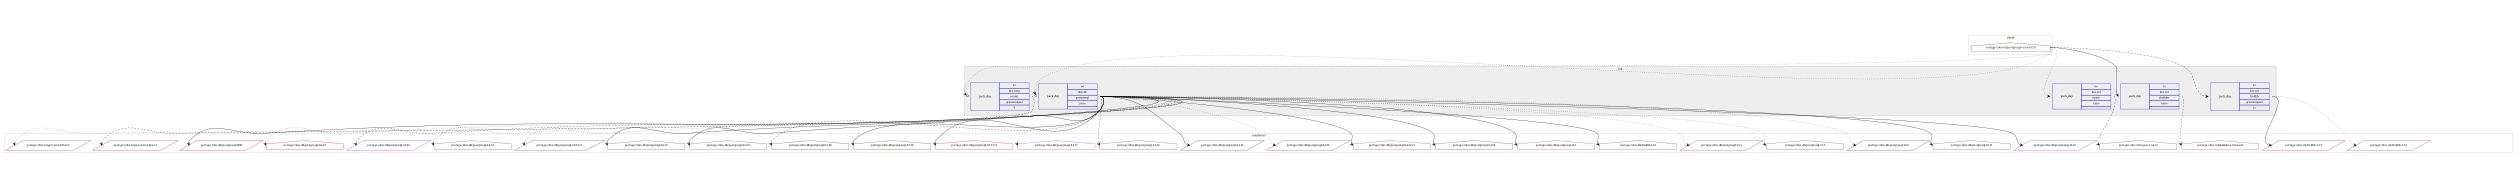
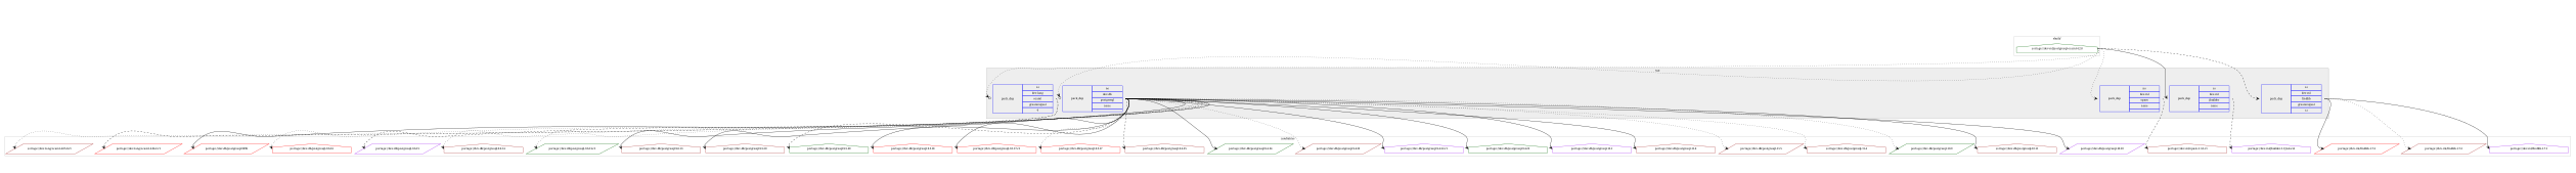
  digraph {
    compound=true
    concentrate=true
    fontname="Noto Serif"
    fontsize=10
    newrank=true
    rankdir=TB
    ranksep=1.5
    node [color=brown fontname="Noto Serif" fontsize=10 shape=house]
    edge [arrowhead=vee fontname="Noto Serif" headport=w style=solid tailport=e weight=100]
    n1 [color=darkgreen label="portage://dev-ml/postgresql-ocaml-4.2.0" width=4]
    n2 [color=blue label=<<TABLE BORDER="0" CELLBORDER="1" CELLSPACING="0" CELLPADDING="4" WIDTH="220"><TR><TD ROWSPAN="6" CELLPADDING="30">pack_dep</TD></TR><TR><TD WIDTH="110">no</TD></TR><TR><TD>dev-ml</TD></TR><TR><TD>findlib</TD></TR><TR><TD>greaterequal</TD></TR><TR><TD>1.5</TD></TR></TABLE>> shape=none]
    n3 [color=blue label=<<TABLE BORDER="0" CELLBORDER="1" CELLSPACING="0" CELLPADDING="4" WIDTH="220"><TR><TD ROWSPAN="6" CELLPADDING="30">pack_dep</TD></TR><TR><TD WIDTH="110">no</TD></TR><TR><TD>dev-ml</TD></TR><TR><TD>jbuilder</TD></TR><TR><TD>none</TD></TR><TR><TD></TD></TR></TABLE>> shape=none]
    n4 [color=blue label=<<TABLE BORDER="0" CELLBORDER="1" CELLSPACING="0" CELLPADDING="4" WIDTH="220"><TR><TD ROWSPAN="6" CELLPADDING="30">pack_dep</TD></TR><TR><TD WIDTH="110">no</TD></TR><TR><TD>dev-ml</TD></TR><TR><TD>opam</TD></TR><TR><TD>none</TD></TR><TR><TD></TD></TR></TABLE>> shape=none]
    n5 [color=blue label=<<TABLE BORDER="0" CELLBORDER="1" CELLSPACING="0" CELLPADDING="4" WIDTH="220"><TR><TD ROWSPAN="6" CELLPADDING="30">pack_dep</TD></TR><TR><TD WIDTH="110">no</TD></TR><TR><TD>dev-db</TD></TR><TR><TD>postgresql</TD></TR><TR><TD>none</TD></TR><TR><TD></TD></TR></TABLE>> shape=none]
    n6 [color=blue label=<<TABLE BORDER="0" CELLBORDER="1" CELLSPACING="0" CELLPADDING="4" WIDTH="220"><TR><TD ROWSPAN="6" CELLPADDING="30">pack_dep</TD></TR><TR><TD WIDTH="110">no</TD></TR><TR><TD>dev-lang</TD></TR><TR><TD>ocaml</TD></TR><TR><TD>greaterequal</TD></TR><TR><TD>4</TD></TR></TABLE>> shape=none]
+   n7 [color=purple label="portage://dev-ml/findlib-1.7.1" width=4]
    n8 [label="portage://dev-ml/findlib-1.7.2" shape=parallelogram width=4]
    n9 [color=red label="portage://dev-ml/findlib-1.7.3" shape=parallelogram width=4]
    n10 [color=purple label="portage://dev-ml/jbuilder-1.0_beta14" width=4]
    n11 [label="portage://dev-ml/opam-1.3.1-r1" width=4]
    n12 [color=purple label="portage://dev-db/postgresql-10.10" shape=parallelogram width=4]
    n13 [label="portage://dev-db/postgresql-10.11" width=4]
    n14 [color=darkgreen label="portage://dev-db/postgresql-10.9" shape=parallelogram width=4]
    n15 [label="portage://dev-db/postgresql-11.4" width=4]
    n16 [label="portage://dev-db/postgresql-11.5" shape=parallelogram width=4]
-   n17 [label="portage://dev-db/findlib-11.6" width=4]
+   n17 [label="portage://dev-db/postgresql-11.6" width=4]
    n18 [color=purple label="portage://dev-db/postgresql-12.1" width=4]
    n19 [color=darkgreen label="portage://dev-db/postgresql-9.4.22" width=4]
    n20 [color=purple label="portage://dev-db/postgresql-9.4.22-r1" width=4]
    n21 [label="portage://dev-db/postgresql-9.4.23" shape=parallelogram width=4]
    n22 [color=darkgreen label="portage://dev-db/postgresql-9.4.24" shape=parallelogram width=4]
    n23 [label="portage://dev-db/postgresql-9.4.25" width=4]
-   n24 [color=purple label="portage://dev-db/postgresql-9.5.17" width=4]
+   n24 [color=red label="portage://dev-db/postgresql-9.5.17" width=4]
    n25 [color=red label="portage://dev-db/postgresql-9.1.17-r1" width=4]
-   n26 [color=darkgreen label="portage://dev-db/postgresql-9.5.18" width=4]
+   n26 [color=red label="portage://dev-db/postgresql-9.5.18" width=4]
    n27 [color=darkgreen label="portage://dev-db/postgresql-9.5.49" width=4]
    n28 [label="portage://dev-db/postgresql-9.5.20" width=4]
    n29 [label="portage://dev-db/postgresql-9.6.13" width=4]
    n30 [color=darkgreen label="portage://dev-db/postgresql-9.6.13-r1" shape=parallelogram width=4]
    n31 [label="portage://dev-db/postgresql-9.6.14" width=4]
    n32 [color=purple label="portage://dev-db/postgresql-9.6.15" shape=parallelogram width=4]
    n33 [color=red label="portage://dev-db/postgresql-9.6.16" width=4]
    n34 [color=red label="portage://dev-db/postgresql-9999" shape=parallelogram width=4]
    n35 [color=red label="portage://dev-lang/ocaml-4.04.2-r1" shape=parallelogram width=4]
    n36 [label="portage://dev-lang/ocaml-4.05.0-r1" shape=parallelogram width=4]
    subgraph cluster_1 {
      color=gray
      label=<<i>ebuild</i>>
      rank=same
      n1
    }
    subgraph cluster_2 {
      color=gray
      label=<<i>dependencies</i>>
      subgraph cluster_3 {
        color=gray
        fillcolor="#eeeeee"
        label=<<i>compile</i>>
        style=filled
        subgraph sub_4 {
          color=gray
          fillcolor="#eeeeee"
          label=<<i>compile</i>>
          style=filled
          n2
        }
        subgraph sub_5 {
          color=gray
          fillcolor="#eeeeee"
          label=<<i>compile</i>>
          style=filled
          n3
        }
        subgraph sub_6 {
          color=gray
          fillcolor="#eeeeee"
          label=<<i>compile</i>>
          style=filled
          n4
        }
      }
      subgraph cluster_7 {
        color=gray
        fillcolor="#eeeeee"
        label=<<i>compile and run</i>>
        style=filled
        subgraph sub_8 {
          color=gray
          fillcolor="#eeeeee"
          label=<<i>compile and run</i>>
          style=filled
          n5
        }
        subgraph sub_9 {
          color=gray
          fillcolor="#eeeeee"
          label=<<i>compile and run</i>>
          style=filled
          n6
        }
      }
      subgraph cluster_10 {
        color=gray
        fillcolor="#eeeeee"
        label=<<i>run</i>>
        style=filled
      }
    }
    subgraph cluster_11 {
      color=gray
      label=<<i>candidates</i>>
      rank=same
      subgraph sub_12 {
        color=black
        label=<<i>candidates</i>>
        nodesep=1
        rank=same
+       n7
        n8
        n9
      }
      subgraph sub_13 {
        color=black
        label=<<i>candidates</i>>
        nodesep=1
        rank=same
        n10
      }
      subgraph sub_14 {
        color=black
        label=<<i>candidates</i>>
        nodesep=1
        rank=same
        n11
      }
      subgraph sub_15 {
        color=black
        label=<<i>candidates</i>>
        nodesep=1
        rank=same
        n12
        n13
        n14
        n15
        n16
        n17
        n18
        n19
        n20
        n21
        n22
        n23
        n24
        n25
        n26
        n27
        n28
        n29
        n30
        n31
        n32
        n33
        n34
      }
      subgraph sub_16 {
        color=black
        label=<<i>candidates</i>>
        nodesep=1
        rank=same
        n35
        n36
      }
    }
    n1 -> n2 [style=dashed weight=20]
    n1 -> n3 [weight=20]
    n1 -> n4 [style=dotted weight=20]
    n1 -> n5 [arrowhead=odotvee style=dotted weight=20]
    n1 -> n6 [arrowhead=odotvee style=dotted weight=20]
+   n2 -> n7
    n2 -> n8 [style=dotted]
    n2 -> n9
    n3 -> n10 [style=dashed]
    n4 -> n11 [style=dashed]
    n5 -> n12
    n5 -> n13
    n5 -> n14 [style=dotted]
    n5 -> n15 [style=dotted]
    n5 -> n16 [style=dotted]
    n5 -> n17
    n5 -> n18
    n5 -> n19
    n5 -> n20
    n5 -> n21 [style=dotted]
    n5 -> n22
    n5 -> n23 [style=dashed]
    n5 -> n24 [style=dotted]
    n5 -> n25
    n5 -> n26
    n5 -> n27 [style=dashed]
    n5 -> n28
    n5 -> n29
    n5 -> n30 [style=dotted]
    n5 -> n31 [style=dotted]
    n5 -> n32 [style=dashed]
    n5 -> n33 [style=dotted]
    n5 -> n34
    n6 -> n35 [style=dashed]
    n6 -> n36 [style=dotted]
  }
